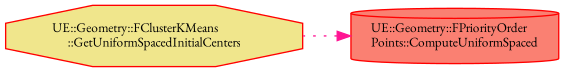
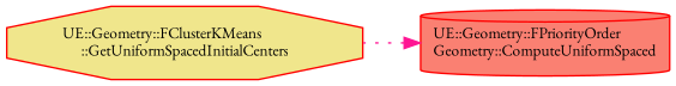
  digraph {
    rankdir=RL
    fontname="EB Garamond"
    node [color=red fontname="EB Garamond" fontsize=10 style=filled]
-   n1 [fillcolor=salmon fontcolor=black height=0.2 label="UE::Geometry::FPriorityOrder\lPoints::ComputeUniformSpaced" shape=cylinder width=0.4]
+   n1 [fillcolor=salmon fontcolor=black height=0.2 label="UE::Geometry::FPriorityOrder\lGeometry::ComputeUniformSpaced" shape=cylinder width=0.4]
    n2 [fillcolor=khaki height=0.2 label="UE::Geometry::FClusterKMeans\l::GetUniformSpacedInitialCenters" shape=octagon width=0.4]
    n1 -> n2 [color=deeppink dir=back fontname="EB Garamond" fontsize=10 labelfontname=Helvetica labelfontsize=10 style=dotted]
  }
